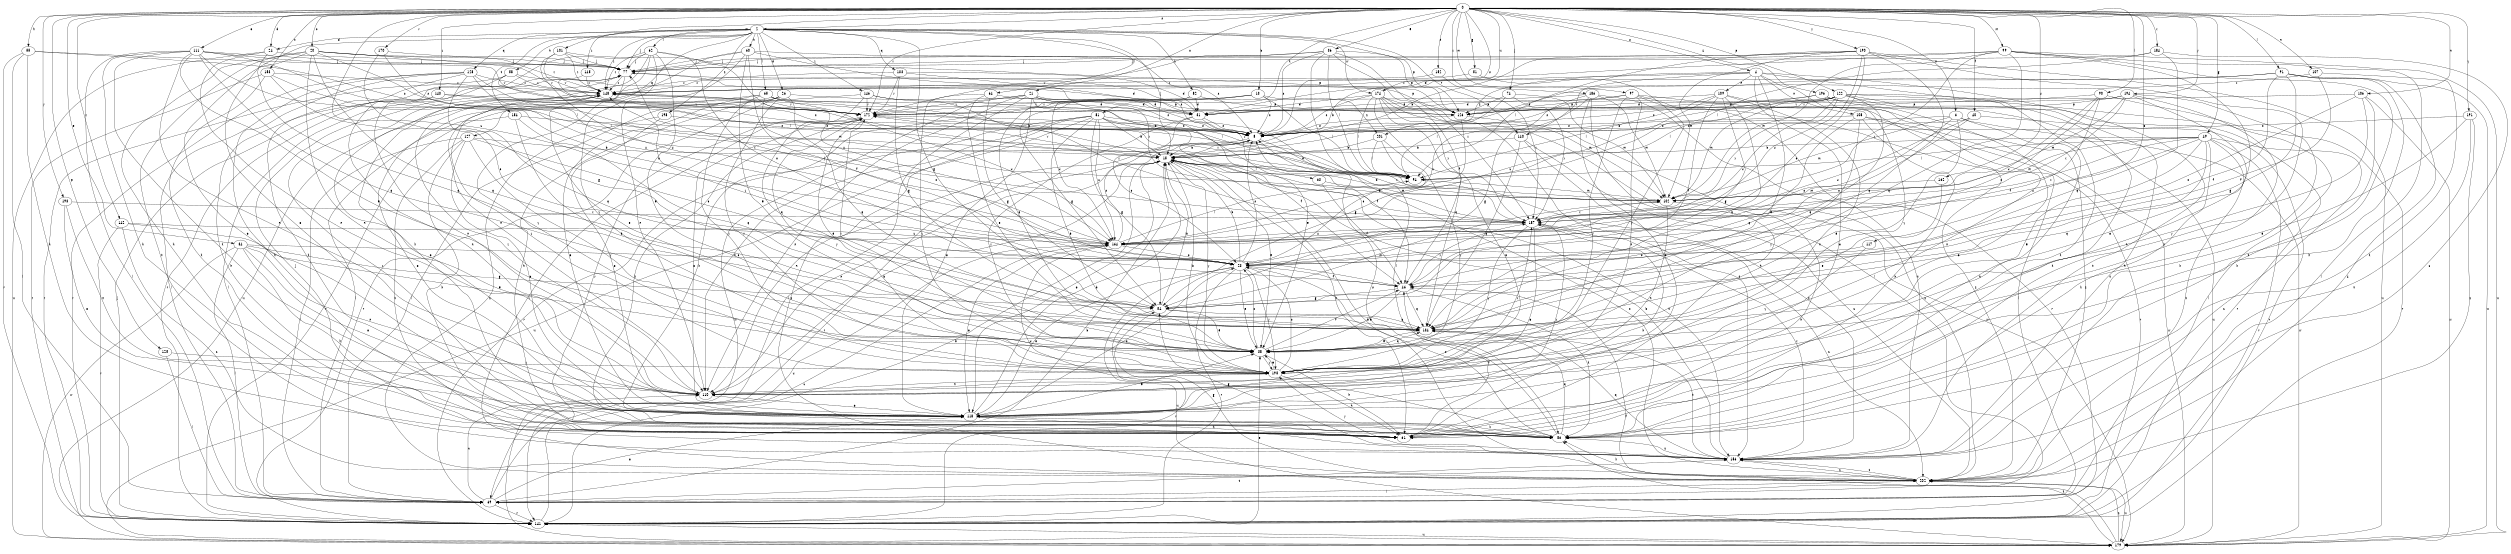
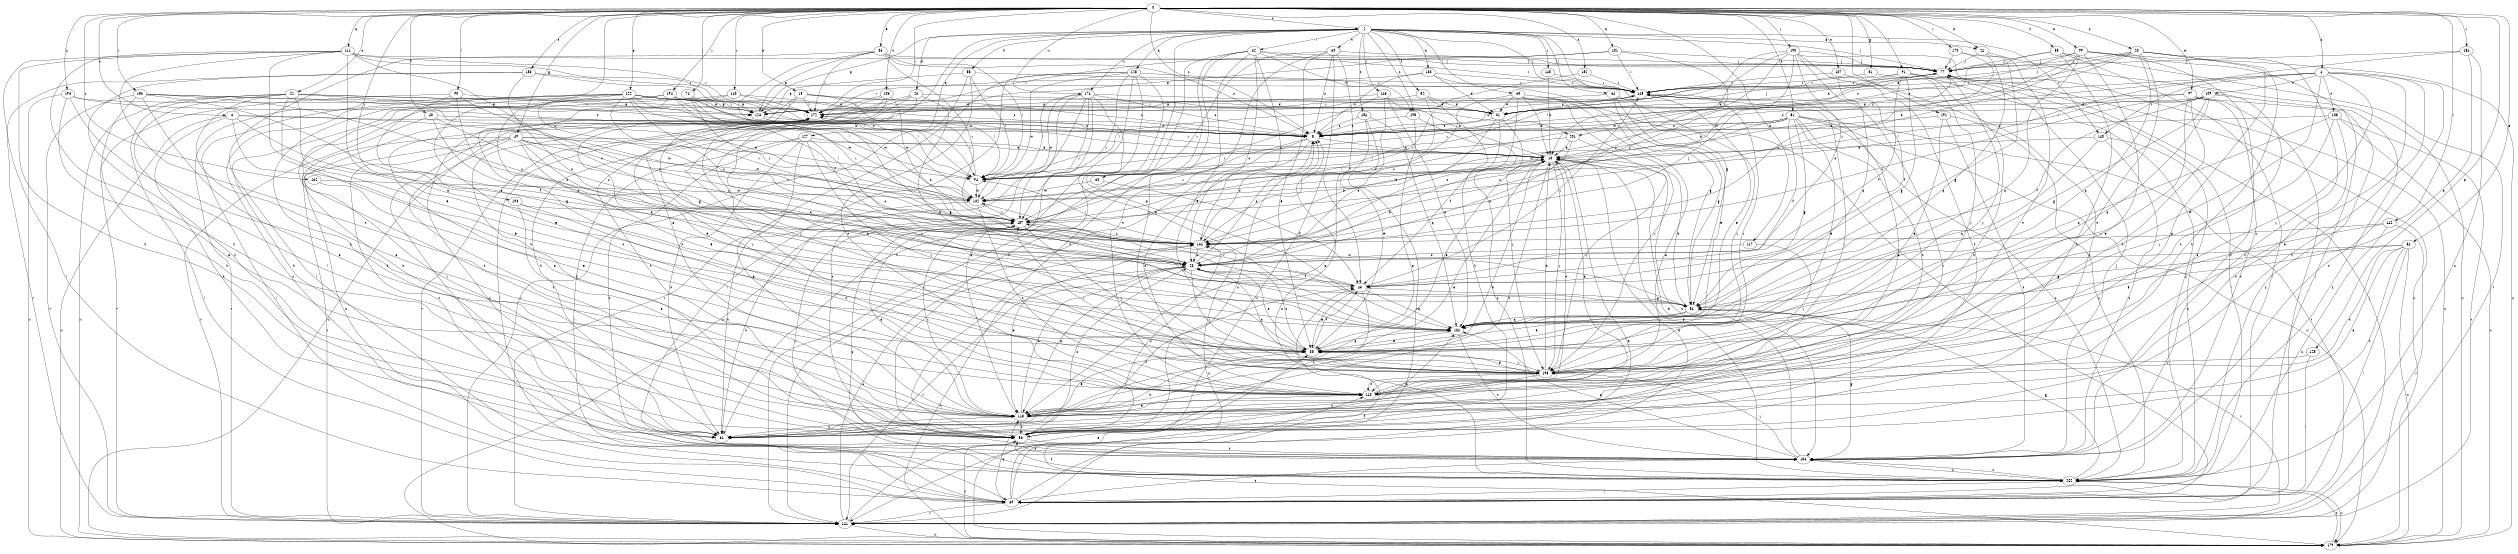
  strict digraph {
    fontname=Lato
    node [fontname=Lato]
    edge [fontname=Lato]
    n1 [label=2]
    0
    4
    6
    8
    13
    20
    21
    24
    34
    36
    40
    49
    51
    55
    74
    81
    90
    91
    97
    99
    101
    106
    107
    111
    117
    122
    125
    142
    143
    152
    153
    162
    164
    170
    172
    174
    184
    186
    190
    191
    193
    194
    196
    26
    54
    58
    60
    63
    64
    65
    n52 [label=62]
    77
    82
    118
    126
    127
    128
    133
    140
    145
    146
    148
    154
    198
    15
    38
    86
    108
    109
    156
    195
    201
    23
    61
    102
    179
    110
    141
    187
    94
    134
    31
    69
    46
    202
    n1 -> 24 [label=d]
    n1 -> 174 [label=w]
    n1 -> 26 [label=d]
    n1 -> 54 [label=g]
    n1 -> 58 [label=h]
    n1 -> 60 [label=h]
    n1 -> 63 [label=i]
    n1 -> 64 [label=i]
    n1 -> 65 [label=i]
    n1 -> n52 [label=i]
    n1 -> 77 [label=j]
    n1 -> 82 [label=k]
    n1 -> 118 [label=o]
    n1 -> 126 [label=p]
    n1 -> 127 [label=q]
    n1 -> 128 [label=q]
    n1 -> 133 [label=q]
    n1 -> 140 [label=r]
    n1 -> 145 [label=s]
    n1 -> 146 [label=s]
    n1 -> 148 [label=s]
    n1 -> 154 [label=t]
    n1 -> 198 [label=z]
    0 -> n1 [label=a]
    0 -> 4 [label=a]
    0 -> 6 [label=a]
    0 -> 8 [label=a]
    0 -> 13 [label=b]
    0 -> 20 [label=c]
    0 -> 21 [label=c]
    0 -> 24 [label=d]
    0 -> 34 [label=e]
    0 -> 36 [label=e]
    0 -> 40 [label=f]
    0 -> 49 [label=g]
    0 -> 51 [label=g]
    0 -> 55 [label=h]
    0 -> 74 [label=j]
    0 -> 81 [label=k]
    0 -> 90 [label=l]
    0 -> 91 [label=l]
    0 -> 97 [label=m]
    0 -> 99 [label=m]
    0 -> 101 [label=m]
    0 -> 106 [label=n]
    0 -> 107 [label=n]
    0 -> 111 [label=o]
    0 -> 117 [label=o]
    0 -> 122 [label=p]
    0 -> 125 [label=p]
    0 -> 142 [label=s]
    0 -> 143 [label=s]
    0 -> 152 [label=t]
    0 -> 153 [label=t]
    0 -> 162 [label=u]
    0 -> 164 [label=u]
    0 -> 170 [label=v]
    0 -> 172 [label=v]
    0 -> 174 [label=w]
    0 -> 184 [label=x]
    0 -> 186 [label=x]
    0 -> 190 [label=y]
    0 -> 191 [label=y]
    0 -> 193 [label=y]
    0 -> 194 [label=y]
    0 -> 196 [label=z]
    4 -> 118 [label=o]
    4 -> 140 [label=r]
    4 -> 15 [label=b]
    4 -> 38 [label=e]
    4 -> 86 [label=k]
    4 -> 108 [label=n]
    4 -> 109 [label=n]
    4 -> 156 [label=t]
    4 -> 195 [label=y]
    4 -> 201 [label=z]
    6 -> 8 [label=a]
    6 -> 38 [label=e]
    6 -> 23 [label=c]
    6 -> 61 [label=h]
    6 -> 102 [label=m]
    6 -> 179 [label=w]
    8 -> 15 [label=b]
    8 -> 110 [label=n]
    8 -> 141 [label=r]
    8 -> 187 [label=x]
    13 -> 8 [label=a]
    13 -> 172 [label=v]
    13 -> 54 [label=g]
    13 -> 201 [label=z]
    13 -> 94 [label=l]
    13 -> 134 [label=q]
    20 -> 8 [label=a]
    20 -> 172 [label=v]
    20 -> 77 [label=j]
    20 -> 118 [label=o]
    20 -> 148 [label=s]
    20 -> 156 [label=t]
    20 -> 61 [label=h]
    20 -> 110 [label=n]
    20 -> 134 [label=q]
    21 -> 8 [label=a]
    21 -> 172 [label=v]
    21 -> 118 [label=o]
    21 -> 38 [label=e]
    21 -> 86 [label=l]
    21 -> 179 [label=w]
    21 -> 110 [label=n]
    21 -> 31 [label=d]
    21 -> 69 [label=i]
    24 -> 77 [label=j]
    24 -> 179 [label=w]
    24 -> 110 [label=n]
    24 -> 134 [label=q]
    34 -> 54 [label=g]
    34 -> 118 [label=o]
    34 -> 86 [label=k]
    34 -> 23 [label=c]
    34 -> 179 [label=w]
    34 -> 110 [label=n]
    34 -> 69 [label=i]
    36 -> 8 [label=a]
    36 -> 172 [label=v]
    36 -> 77 [label=j]
    36 -> 126 [label=p]
    36 -> 187 [label=x]
    36 -> 94 [label=l]
    36 -> 69 [label=i]
    36 -> 46 [label=f]
    40 -> 8 [label=a]
    40 -> 164 [label=u]
    40 -> 23 [label=c]
    40 -> 141 [label=r]
    49 -> 164 [label=u]
    49 -> 15 [label=b]
    49 -> 38 [label=e]
    49 -> 86 [label=k]
    49 -> 156 [label=t]
    49 -> 102 [label=m]
    49 -> 141 [label=r]
    49 -> 187 [label=x]
    49 -> 94 [label=l]
    49 -> 134 [label=q]
    49 -> 202 [label=z]
    51 -> 148 [label=s]
    51 -> 195 [label=y]
    55 -> 8 [label=a]
    55 -> 77 [label=j]
    55 -> 61 [label=h]
    55 -> 141 [label=r]
    55 -> 69 [label=i]
    74 -> 126 [label=p]
    74 -> 102 [label=m]
    74 -> 187 [label=x]
    74 -> 94 [label=l]
    81 -> 8 [label=a]
    81 -> 164 [label=u]
    81 -> 54 [label=g]
    81 -> 15 [label=b]
    81 -> 38 [label=e]
    81 -> 102 [label=m]
    81 -> 179 [label=w]
    81 -> 110 [label=n]
    81 -> 141 [label=r]
    81 -> 46 [label=f]
    81 -> 202 [label=z]
    90 -> 164 [label=u]
    90 -> 126 [label=p]
    90 -> 23 [label=c]
    90 -> 141 [label=r]
    90 -> 46 [label=f]
    91 -> 8 [label=a]
    91 -> 54 [label=g]
    91 -> 148 [label=s]
    91 -> 61 [label=h]
    91 -> 179 [label=w]
    91 -> 46 [label=f]
    91 -> 202 [label=z]
    97 -> 8 [label=a]
    97 -> 156 [label=t]
    97 -> 195 [label=y]
    97 -> 110 [label=n]
    97 -> 31 [label=d]
    97 -> 69 [label=i]
    97 -> 202 [label=z]
    99 -> 77 [label=j]
    99 -> 118 [label=o]
    99 -> 156 [label=t]
    99 -> 102 [label=m]
    99 -> 179 [label=w]
    99 -> 187 [label=x]
    99 -> 134 [label=q]
    99 -> 31 [label=d]
    99 -> 69 [label=i]
    101 -> 164 [label=u]
    101 -> 172 [label=v]
    101 -> 77 [label=j]
    101 -> 126 [label=p]
    101 -> 148 [label=s]
    106 -> 172 [label=v]
    106 -> 86 [label=k]
    106 -> 195 [label=y]
    106 -> 23 [label=c]
    106 -> 179 [label=w]
    107 -> 148 [label=s]
    107 -> 86 [label=k]
    107 -> 46 [label=f]
    111 -> 172 [label=v]
    111 -> 77 [label=j]
    111 -> 38 [label=e]
    111 -> 86 [label=k]
    111 -> 23 [label=c]
    111 -> 61 [label=h]
    111 -> 110 [label=n]
    111 -> 94 [label=l]
    111 -> 134 [label=q]
    111 -> 69 [label=i]
    117 -> 195 [label=y]
    117 -> 23 [label=c]
    122 -> 164 [label=u]
    122 -> 126 [label=p]
    122 -> 15 [label=b]
    122 -> 86 [label=k]
    122 -> 156 [label=t]
    122 -> 102 [label=m]
    122 -> 141 [label=r]
    122 -> 187 [label=x]
    122 -> 94 [label=l]
    122 -> 134 [label=q]
    122 -> 31 [label=d]
    122 -> 69 [label=i]
    125 -> 195 [label=y]
    125 -> 69 [label=i]
    142 -> 164 [label=u]
    142 -> 38 [label=e]
    142 -> 141 [label=r]
    142 -> 202 [label=z]
    143 -> 8 [label=a]
    143 -> 172 [label=v]
    143 -> 61 [label=h]
    143 -> 110 [label=n]
    152 -> 148 [label=s]
    152 -> 187 [label=x]
    153 -> 148 [label=s]
    153 -> 86 [label=k]
    153 -> 23 [label=c]
    153 -> 141 [label=r]
    153 -> 94 [label=l]
    162 -> 38 [label=e]
    162 -> 102 [label=m]
    164 -> 8 [label=a]
    164 -> 77 [label=j]
    164 -> 118 [label=o]
    164 -> 23 [label=c]
    164 -> 94 [label=l]
    170 -> 164 [label=u]
    170 -> 54 [label=g]
    170 -> 77 [label=j]
    172 -> 8 [label=a]
    172 -> 118 [label=o]
    172 -> 38 [label=e]
    172 -> 86 [label=k]
    172 -> 195 [label=y]
    174 -> 8 [label=a]
    174 -> 118 [label=o]
    174 -> 156 [label=t]
    174 -> 102 [label=m]
    174 -> 179 [label=w]
    174 -> 187 [label=x]
    174 -> 94 [label=l]
    174 -> 134 [label=q]
    174 -> 31 [label=d]
    184 -> 77 [label=j]
    184 -> 94 [label=l]
    184 -> 134 [label=q]
    184 -> 202 [label=z]
    186 -> 164 [label=u]
    186 -> 172 [label=v]
    186 -> 54 [label=g]
    186 -> 118 [label=o]
    186 -> 61 [label=h]
    186 -> 102 [label=m]
    186 -> 141 [label=r]
    190 -> 164 [label=u]
    190 -> 77 [label=j]
    190 -> 15 [label=b]
    190 -> 86 [label=k]
    190 -> 23 [label=c]
    190 -> 102 [label=m]
    190 -> 179 [label=w]
    190 -> 94 [label=l]
    190 -> 134 [label=q]
    191 -> 8 [label=a]
    191 -> 38 [label=e]
    191 -> 156 [label=t]
    191 -> 202 [label=z]
    193 -> 118 [label=o]
    193 -> 110 [label=n]
    193 -> 187 [label=x]
    194 -> 172 [label=v]
    194 -> 126 [label=p]
    194 -> 86 [label=k]
    194 -> 61 [label=h]
    194 -> 102 [label=m]
    194 -> 110 [label=n]
    194 -> 187 [label=x]
    196 -> 8 [label=a]
    196 -> 118 [label=o]
    196 -> 126 [label=p]
    196 -> 179 [label=w]
    196 -> 110 [label=n]
    26 -> 195 [label=y]
    26 -> 61 [label=h]
    26 -> 141 [label=r]
    26 -> 134 [label=q]
    26 -> 31 [label=d]
    26 -> 69 [label=i]
    54 -> 15 [label=b]
    54 -> 38 [label=e]
    54 -> 102 [label=m]
    54 -> 141 [label=r]
    54 -> 134 [label=q]
    58 -> 126 [label=p]
    58 -> 148 [label=s]
    58 -> 110 [label=n]
    58 -> 141 [label=r]
    58 -> 94 [label=l]
    60 -> 8 [label=a]
    60 -> 77 [label=j]
    60 -> 38 [label=e]
    60 -> 179 [label=w]
    60 -> 110 [label=n]
    60 -> 187 [label=x]
    60 -> 46 [label=f]
    63 -> 102 [label=m]
    63 -> 46 [label=f]
    64 -> 54 [label=g]
    64 -> 126 [label=p]
    64 -> 38 [label=e]
    64 -> 195 [label=y]
    65 -> 164 [label=u]
    65 -> 118 [label=o]
    65 -> 15 [label=b]
    65 -> 195 [label=y]
    65 -> 23 [label=c]
    65 -> 31 [label=d]
    65 -> 69 [label=i]
    n52 -> 164 [label=u]
    n52 -> 77 [label=j]
    n52 -> 148 [label=s]
    n52 -> 38 [label=e]
    n52 -> 86 [label=k]
    n52 -> 195 [label=y]
    n52 -> 23 [label=c]
-   n52 -> 110 [label=n]
+   n52 -> 198 [label=n]
    n52 -> 141 [label=r]
    77 -> 148 [label=s]
    77 -> 195 [label=y]
    77 -> 31 [label=d]
    77 -> 69 [label=i]
    82 -> 164 [label=u]
    82 -> 126 [label=p]
    82 -> 86 [label=k]
    82 -> 31 [label=d]
    118 -> 15 [label=b]
    118 -> 38 [label=e]
    118 -> 86 [label=k]
    118 -> 23 [label=c]
    118 -> 61 [label=h]
    118 -> 187 [label=x]
    126 -> 8 [label=a]
    126 -> 54 [label=g]
    126 -> 202 [label=z]
    127 -> 118 [label=o]
    127 -> 15 [label=b]
    127 -> 156 [label=t]
    127 -> 195 [label=y]
    127 -> 23 [label=c]
    127 -> 61 [label=h]
    127 -> 69 [label=i]
    128 -> 148 [label=s]
    128 -> 86 [label=k]
    128 -> 61 [label=h]
    128 -> 102 [label=m]
    128 -> 141 [label=r]
    128 -> 187 [label=x]
    128 -> 134 [label=q]
    128 -> 69 [label=i]
    133 -> 8 [label=a]
    133 -> 172 [label=v]
    133 -> 54 [label=g]
    133 -> 148 [label=s]
    133 -> 31 [label=d]
    140 -> 15 [label=b]
    140 -> 156 [label=t]
    140 -> 134 [label=q]
    140 -> 202 [label=z]
    145 -> 148 [label=s]
    145 -> 15 [label=b]
    146 -> 172 [label=v]
    146 -> 15 [label=b]
    146 -> 141 [label=r]
    146 -> 187 [label=x]
    146 -> 134 [label=q]
    148 -> 172 [label=v]
    148 -> 118 [label=o]
    148 -> 38 [label=e]
    148 -> 94 [label=l]
    154 -> 8 [label=a]
    154 -> 118 [label=o]
    154 -> 38 [label=e]
    154 -> 134 [label=q]
    198 -> 8 [label=a]
    198 -> 118 [label=o]
    198 -> 202 [label=z]
    15 -> 172 [label=v]
    15 -> 118 [label=o]
    15 -> 38 [label=e]
    15 -> 156 [label=t]
    15 -> 195 [label=y]
    15 -> 61 [label=h]
    15 -> 110 [label=n]
    15 -> 94 [label=l]
    38 -> 172 [label=v]
    38 -> 195 [label=y]
    38 -> 23 [label=c]
    38 -> 61 [label=h]
    38 -> 134 [label=q]
    38 -> 46 [label=f]
    86 -> 8 [label=a]
    86 -> 164 [label=u]
    86 -> 148 [label=s]
    86 -> 156 [label=t]
    86 -> 23 [label=c]
    86 -> 134 [label=q]
    108 -> 8 [label=a]
    108 -> 195 [label=y]
    108 -> 61 [label=h]
    108 -> 179 [label=w]
    108 -> 141 [label=r]
    108 -> 134 [label=q]
    109 -> 164 [label=u]
    109 -> 54 [label=g]
    109 -> 110 [label=n]
    109 -> 94 [label=l]
    109 -> 134 [label=q]
    109 -> 31 [label=d]
    109 -> 46 [label=f]
    109 -> 202 [label=z]
    156 -> 54 [label=g]
    156 -> 77 [label=j]
    156 -> 15 [label=b]
    156 -> 195 [label=y]
    156 -> 187 [label=x]
    156 -> 134 [label=q]
    156 -> 202 [label=z]
    195 -> 148 [label=s]
    195 -> 15 [label=b]
    195 -> 38 [label=e]
    195 -> 23 [label=c]
    195 -> 61 [label=h]
    195 -> 110 [label=n]
    195 -> 187 [label=x]
    201 -> 15 [label=b]
    201 -> 195 [label=y]
    201 -> 23 [label=c]
    201 -> 94 [label=l]
    23 -> 8 [label=a]
    23 -> 118 [label=o]
    23 -> 15 [label=b]
    23 -> 38 [label=e]
    23 -> 195 [label=y]
    23 -> 179 [label=w]
    23 -> 141 [label=r]
    23 -> 46 [label=f]
    61 -> 172 [label=v]
    61 -> 46 [label=f]
    102 -> 15 [label=b]
    102 -> 61 [label=h]
    102 -> 110 [label=n]
    102 -> 187 [label=x]
    179 -> 86 [label=k]
    179 -> 46 [label=f]
    179 -> 202 [label=z]
    110 -> 118 [label=o]
    110 -> 148 [label=s]
    110 -> 15 [label=b]
    141 -> 164 [label=u]
    141 -> 77 [label=j]
    141 -> 15 [label=b]
    141 -> 38 [label=e]
    141 -> 179 [label=w]
    187 -> 164 [label=u]
    187 -> 118 [label=o]
    187 -> 15 [label=b]
    187 -> 195 [label=y]
    187 -> 61 [label=h]
    187 -> 202 [label=z]
    94 -> 172 [label=v]
    94 -> 148 [label=s]
    94 -> 102 [label=m]
    134 -> 38 [label=e]
    134 -> 156 [label=t]
    31 -> 8 [label=a]
    31 -> 77 [label=j]
    31 -> 195 [label=y]
    31 -> 23 [label=c]
    31 -> 46 [label=f]
    69 -> 164 [label=u]
    69 -> 118 [label=o]
    69 -> 15 [label=b]
    69 -> 156 [label=t]
    69 -> 110 [label=n]
    69 -> 141 [label=r]
    46 -> 54 [label=g]
    46 -> 148 [label=s]
    46 -> 38 [label=e]
    46 -> 86 [label=k]
    46 -> 187 [label=x]
    46 -> 134 [label=q]
    202 -> 8 [label=a]
    202 -> 172 [label=v]
    202 -> 54 [label=g]
    202 -> 15 [label=b]
    202 -> 86 [label=k]
    202 -> 156 [label=t]
    202 -> 179 [label=w]
    202 -> 69 [label=i]
  }
